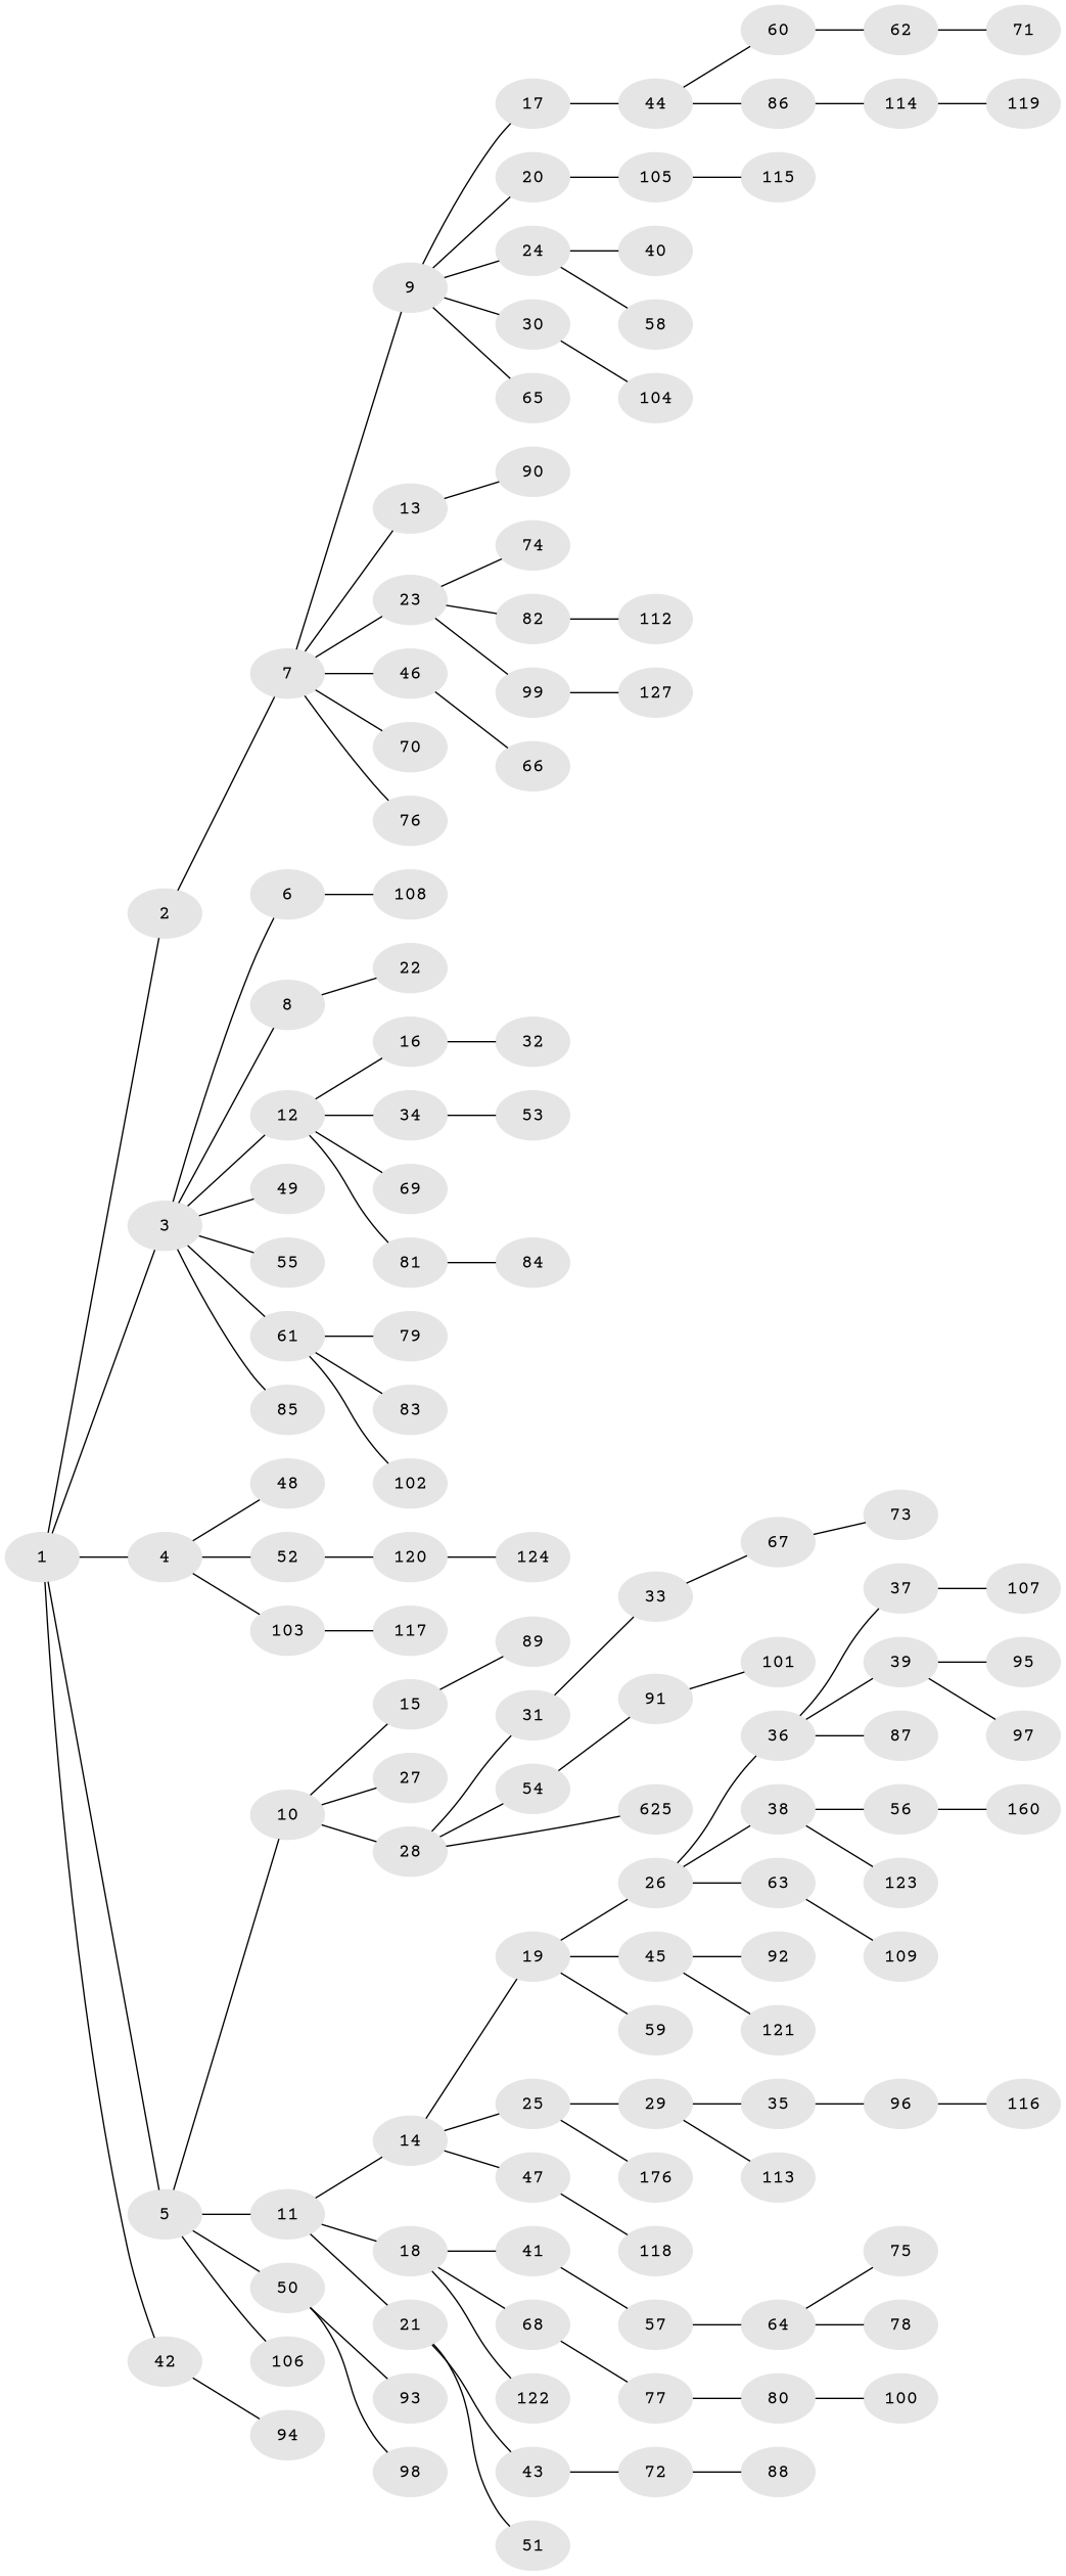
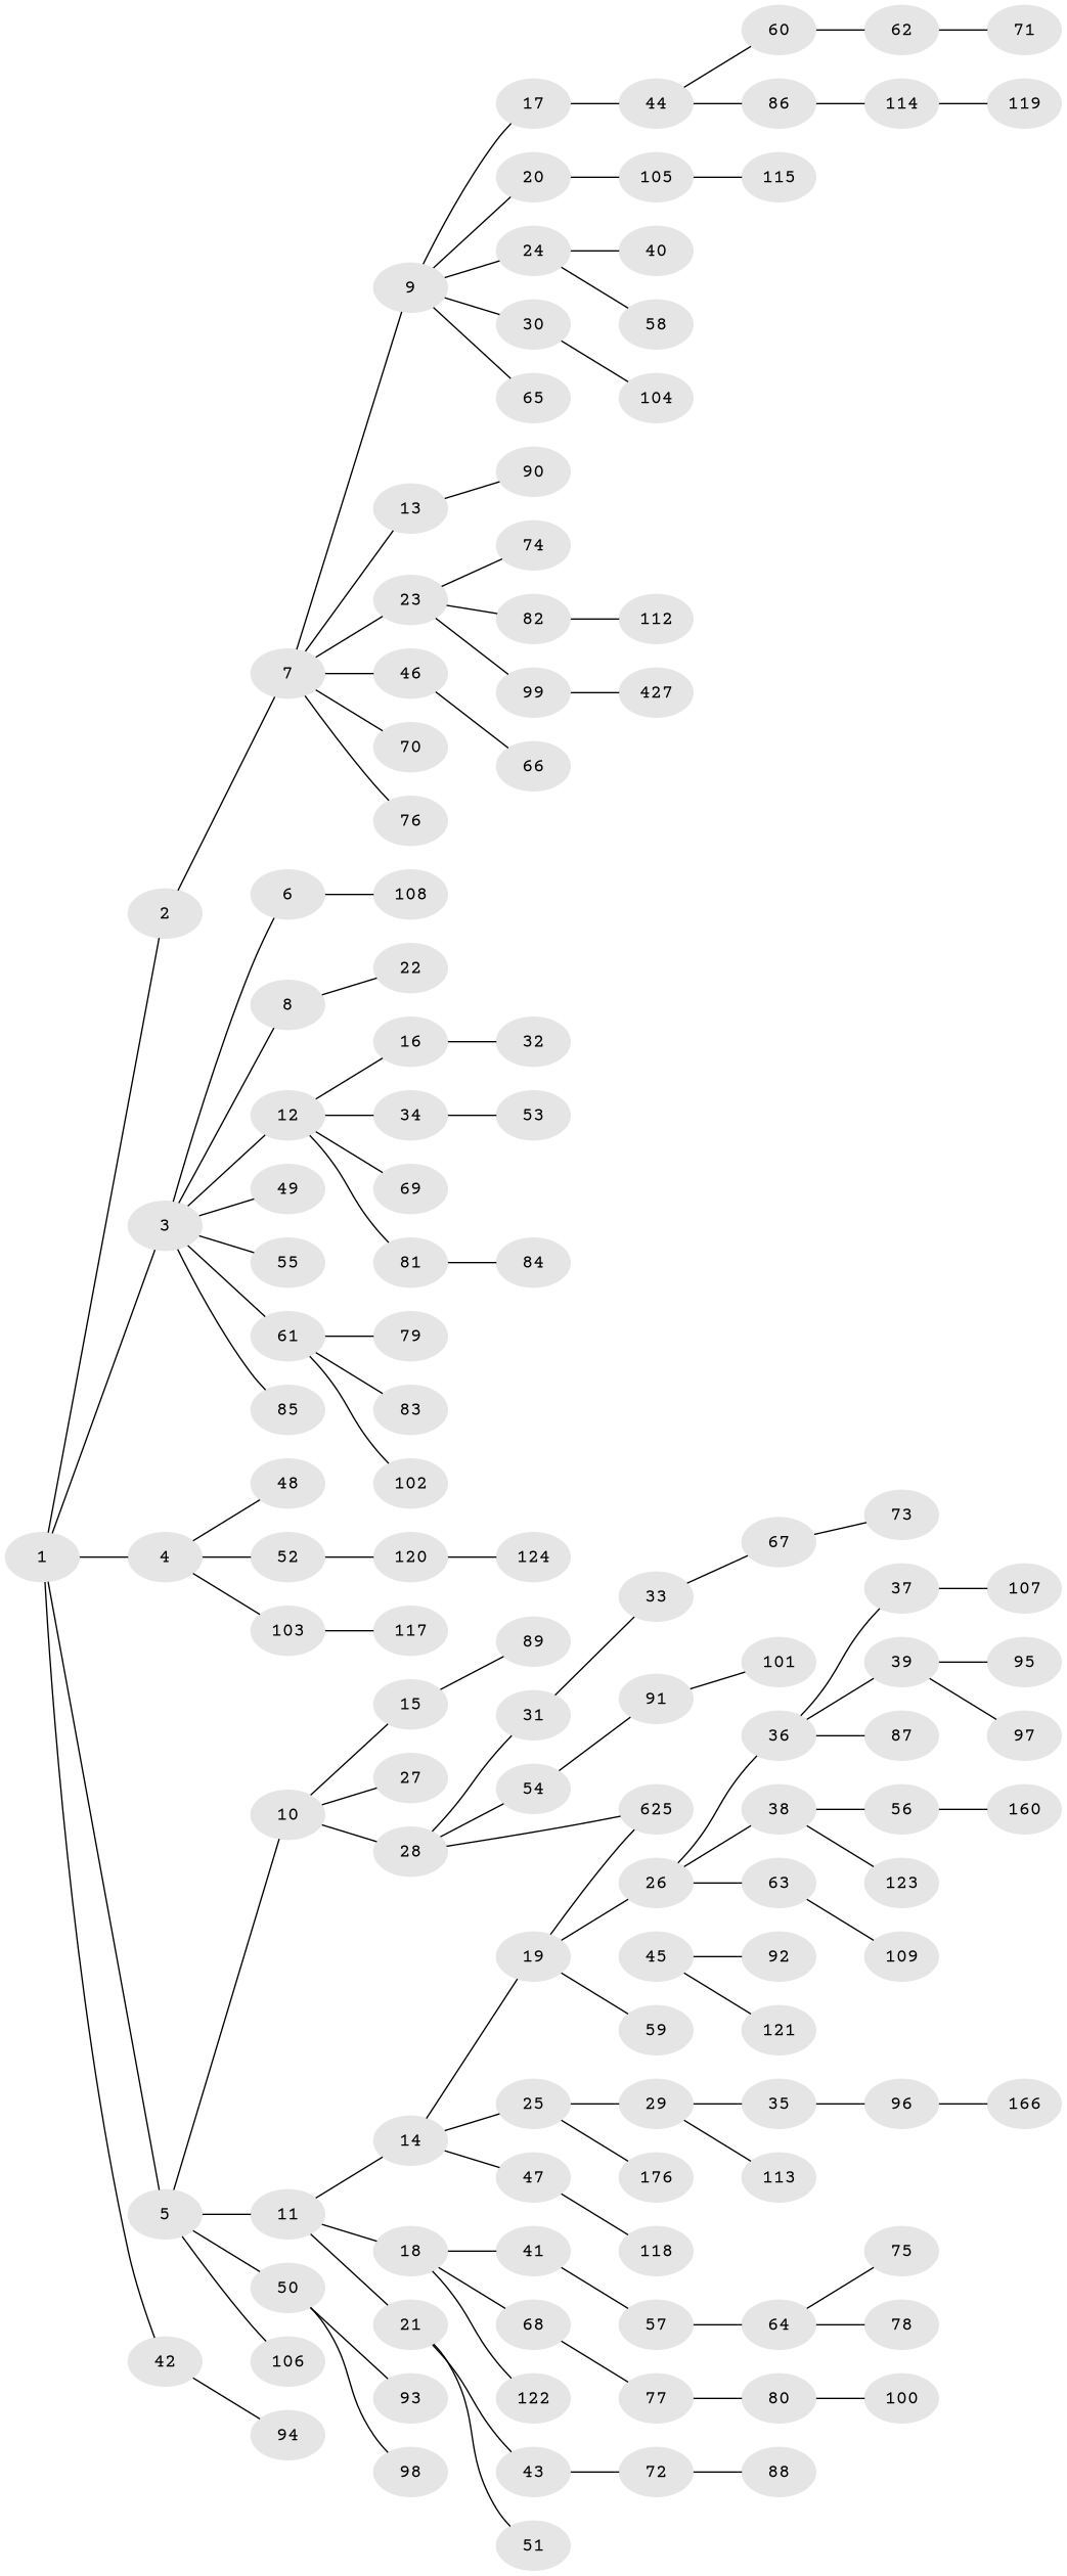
  graph {
    fontname="Courier Prime"
    rankdir=LR
    node [color=gray90 fontname="Courier Prime" style=filled]
    edge [fontname="Courier Prime"]
    1
    2
    3
    4
    5
    42
    7
    6
    8
    12
    49
    55
    61
    85
    48
    52
    103
    10
    11
    50
    106
    94
    9
    13
    23
    46
    70
    76
    108
    22
    16
    34
    69
    81
    79
    83
    102
    120
    117
    15
    27
    28
    14
    18
    21
    93
    98
    17
    20
    24
    30
    65
    90
    74
    82
    99
    66
    44
    105
    40
    58
    104
    89
    31
    54
    n66 [label=625]
    19
    25
    47
    41
    68
    122
    43
    51
    32
    53
    84
    26
    45
    59
    29
    n82 [label=176]
    118
    60
    86
    57
    77
    36
    38
    63
    92
    121
    115
    72
    112
-   127
+   127 [label=427]
    35
    113
    37
    39
    87
    56
    123
    109
    33
    91
    96
    67
    73
-   116
+   116 [label=166]
    107
    95
    97
    n114 [label=160]
    64
    88
    62
    114
    124
    101
    75
    78
    71
    80
    100
    119
    1 -- 2
    1 -- 3
    1 -- 4
    1 -- 5
    1 -- 42
    2 -- 7
    3 -- 6
    3 -- 8
    3 -- 12
    3 -- 49
    3 -- 55
    3 -- 61
    3 -- 85
    4 -- 48
    4 -- 52
    4 -- 103
    5 -- 10
    5 -- 11
    5 -- 50
    5 -- 106
    42 -- 94
    7 -- 9
    7 -- 13
    7 -- 23
    7 -- 46
    7 -- 70
    7 -- 76
    6 -- 108
    8 -- 22
    12 -- 16
    12 -- 34
    12 -- 69
    12 -- 81
    61 -- 79
    61 -- 83
    61 -- 102
    52 -- 120
    103 -- 117
    10 -- 15
    10 -- 27
    10 -- 28
    11 -- 14
    11 -- 18
    11 -- 21
    50 -- 93
    50 -- 98
    9 -- 17
    9 -- 20
    9 -- 24
    9 -- 30
    9 -- 65
    13 -- 90
    23 -- 74
    23 -- 82
    23 -- 99
    46 -- 66
    16 -- 32
    34 -- 53
    81 -- 84
    120 -- 124
    15 -- 89
    28 -- 31
    28 -- 54
    28 -- n66
    14 -- 19
    14 -- 25
    14 -- 47
    18 -- 41
    18 -- 68
    18 -- 122
    21 -- 43
    21 -- 51
    17 -- 44
    20 -- 105
    24 -- 40
    24 -- 58
    30 -- 104
    82 -- 112
    99 -- 127
    44 -- 60
    44 -- 86
    105 -- 115
    31 -- 33
    54 -- 91
    19 -- 26
-   19 -- 45
+   19 -- n66
    19 -- 59
    25 -- 29
    25 -- n82
    47 -- 118
    41 -- 57
    68 -- 77
    43 -- 72
    26 -- 36
    26 -- 38
    26 -- 63
    45 -- 92
    45 -- 121
    29 -- 35
    29 -- 113
    60 -- 62
    86 -- 114
    57 -- 64
    77 -- 80
    36 -- 37
    36 -- 39
    36 -- 87
    38 -- 56
    38 -- 123
    63 -- 109
    72 -- 88
    35 -- 96
    37 -- 107
    39 -- 95
    39 -- 97
    56 -- n114
    33 -- 67
    91 -- 101
    96 -- 116
    67 -- 73
    64 -- 75
    64 -- 78
    62 -- 71
    114 -- 119
    80 -- 100
  }
